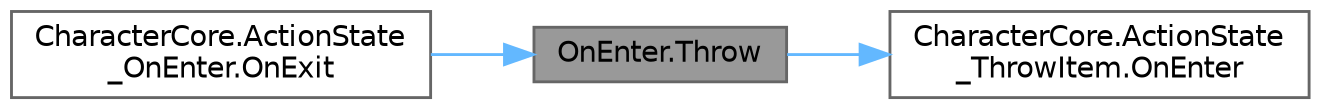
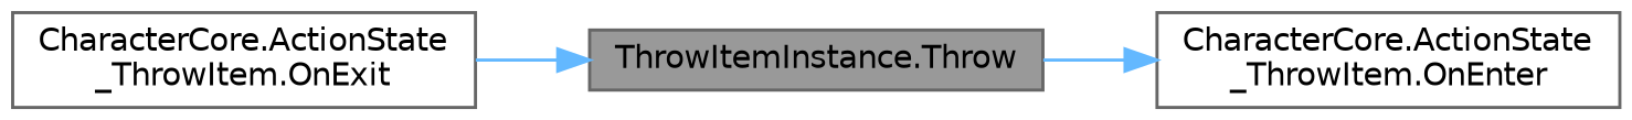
  digraph {
    rankdir=RL
    node [color=grey40 fillcolor=white fontname=Helvetica fontsize=10 shape=box style=filled]
    edge [color=steelblue1 dir=back fontname=Helvetica fontsize=10 labelfontname=Helvetica labelfontsize=10 style=solid]
-   n1 [color=gray40 fillcolor=grey60 fontcolor=black height=0.2 label="OnEnter.Throw" width=0.4]
-   n2 [height=0.2 label="CharacterCore.ActionState\l_OnEnter.OnExit" width=0.4]
+   n1 [color=gray40 fillcolor=grey60 fontcolor=black height=0.2 label="ThrowItemInstance.Throw" width=0.4]
+   n2 [height=0.2 label="CharacterCore.ActionState\l_ThrowItem.OnExit" width=0.4]
    n3 [height=0.2 label="CharacterCore.ActionState\l_ThrowItem.OnEnter" width=0.4]
    n1 -> n2
    n3 -> n1
  }
